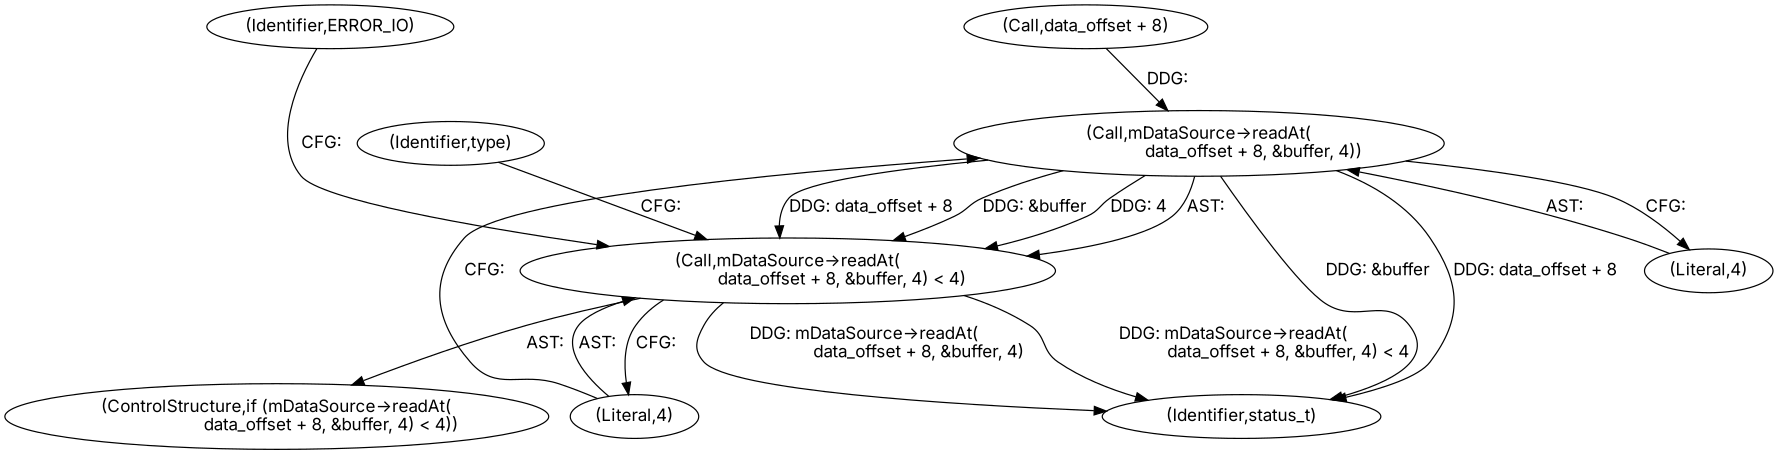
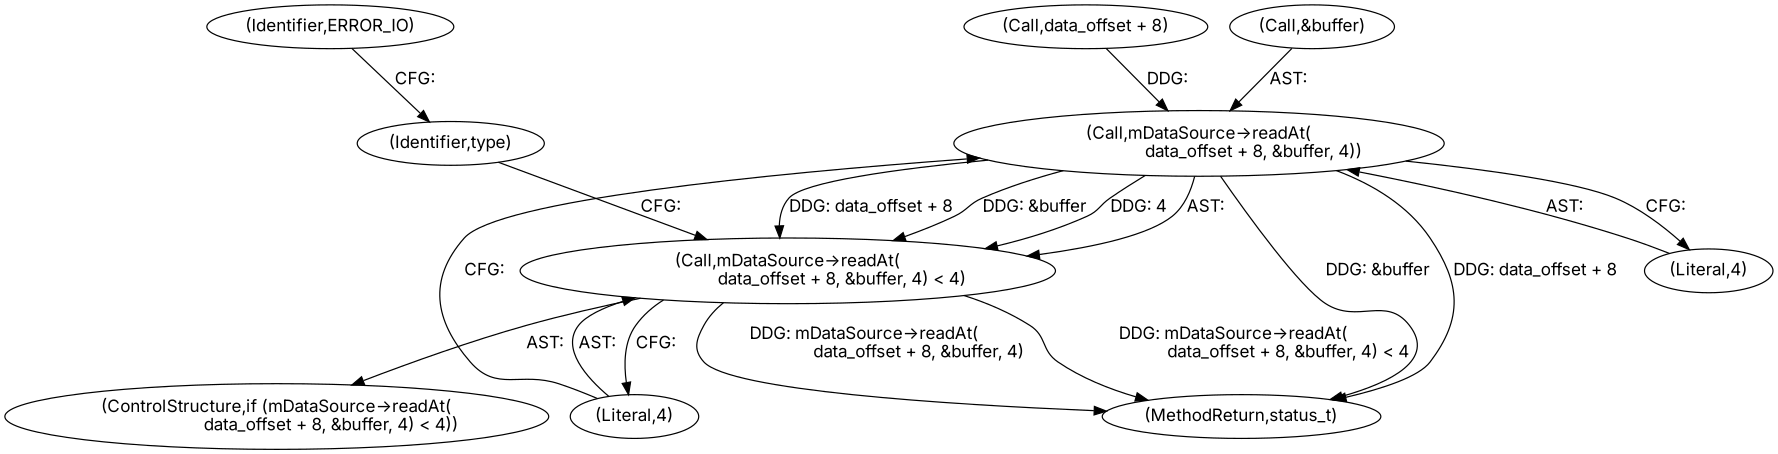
  digraph {
    fontname=Inter
    node [fontname=Inter]
    edge [fontname=Inter]
    n1 [label="(Call,mDataSource->readAt(\n                        data_offset + 8, &buffer, 4))"]
    n2 [label="(Call,mDataSource->readAt(\n                        data_offset + 8, &buffer, 4) < 4)"]
    n3 [label="(Literal,4)"]
-   n4 [label="(Identifier,status_t)"]
+   n4 [label="(MethodReturn,status_t)"]
    n5 [label="(ControlStructure,if (mDataSource->readAt(\n                        data_offset + 8, &buffer, 4) < 4))"]
    n6 [label="(Literal,4)"]
    n7 [label="(Identifier,ERROR_IO)"]
    n8 [label="(Identifier,type)"]
    n9 [label="(Call,data_offset + 8)"]
+   n10 [label="(Call,&buffer)"]
    n1 -> n2 [label="AST: "]
    n1 -> n2 [label="DDG: data_offset + 8"]
    n1 -> n2 [label="DDG: &buffer"]
    n1 -> n2 [label="DDG: 4"]
    n1 -> n3 [label="CFG: "]
    n1 -> n4 [label="DDG: &buffer"]
    n1 -> n4 [label="DDG: data_offset + 8"]
    n2 -> n4 [label="DDG: mDataSource->readAt(\n                        data_offset + 8, &buffer, 4) < 4"]
    n2 -> n4 [label="DDG: mDataSource->readAt(\n                        data_offset + 8, &buffer, 4)"]
    n2 -> n5 [label="AST: "]
    n2 -> n6 [label="CFG: "]
    n3 -> n1 [label="AST: "]
    n6 -> n1 [label="CFG: "]
    n6 -> n2 [label="AST: "]
-   n7 -> n2 [label="CFG: "]
+   n7 -> n8 [label="CFG: "]
    n8 -> n2 [label="CFG: "]
    n9 -> n1 [label="DDG: "]
+   n10 -> n1 [label="AST: "]
  }
